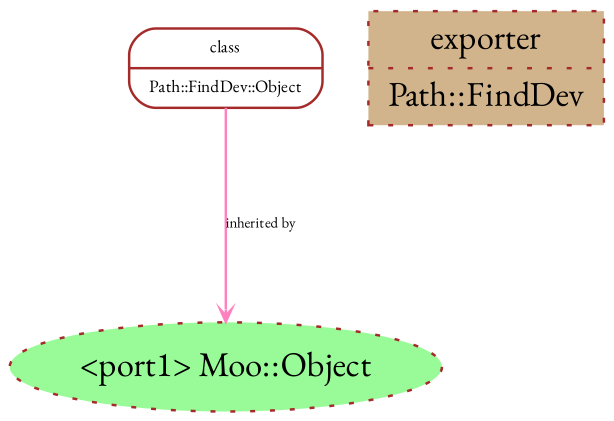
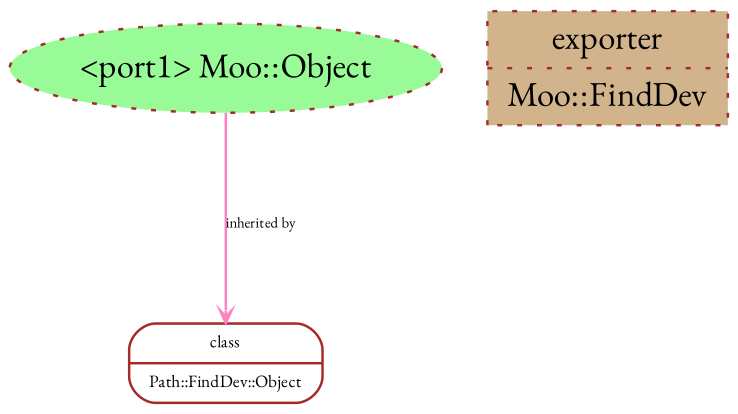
  strict digraph {
    compound=1
    concentrate=1
    rankdir=TB
    ranksep=1
    smoothing=triangle
    splines=spline
    fontname="EB Garamond"
    node [style="dotted,filled" color=brown fontname="EB Garamond"]
    n1 [label="<port1> Moo::Object" shape=ellipse fillcolor=palegreen]
    n2 [fontsize=7 height=0.1 label="{{<port1> class}|<port2> Path::FindDev::Object}" shape=Mrecord style="solid,filled" fillcolor=white]
-   n3 [label="{{<port1> exporter}|<port2> Path::FindDev}" shape=record fillcolor=tan]
-   n2 -> n1 [arrowhead=open arrowsize=0.5 color="#ff81c0" dir=forward fontsize=6 headclip=1 label="inherited by" minlen=1 samehead=head tailclip=1 weight=10 fontname="EB Garamond"]
+   n3 [label="{{<port1> exporter}|<port2> Moo::FindDev}" shape=record fillcolor=tan]
+   n1 -> n2 [arrowhead=open arrowsize=0.5 color="#ff81c0" dir=forward fontsize=6 headclip=1 label="inherited by" minlen=1 samehead=head tailclip=1 weight=10 fontname="EB Garamond"]
  }
